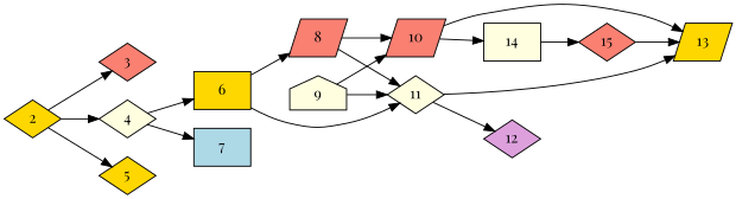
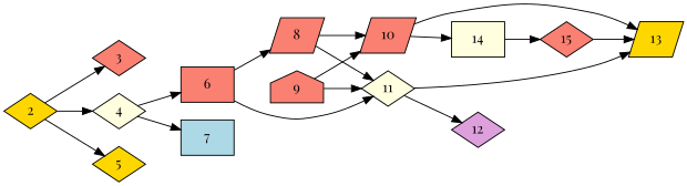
  digraph {
    fontname="Playfair Display"
    rankdir=LR
    node [alpha=0.17 fillcolor=salmon fontname="Playfair Display" shape=diamond style=filled]
    edge [fontname="Playfair Display"]
    2 [alpha=0.01 expect_size=5614592 fillcolor=gold]
    3 [alpha=0.14 expect_size=11510784]
    4 [alpha=0.06 expect_size=12701696 fillcolor=lightyellow]
    5 [alpha=0.12 expect_size=50188288 fillcolor=gold]
-   6 [alpha=0.19 expect_size=9681920 fillcolor=gold shape=box]
+   6 [alpha=0.19 expect_size=9681920 shape=box]
    7 [expect_size=51349504 fillcolor=lightblue shape=box]
    8 [alpha=0.04 expect_size=12580864 shape=parallelogram]
    11 [alpha=0.15 expect_size=18579456 fillcolor=lightyellow]
    10 [alpha=0.07 expect_size=47932416 shape=parallelogram]
-   9 [alpha=0.12 expect_size=34084864 fillcolor=lightyellow shape=house]
+   9 [alpha=0.12 expect_size=34084864 shape=house]
    13 [alpha=0.09 expect_size=8417280 fillcolor=gold shape=parallelogram]
    14 [expect_size=40995840 fillcolor=lightyellow shape=box]
    12 [alpha=0.08 expect_size=5336064 fillcolor=plum]
    15 [expect_size=7350272]
    2 -> 3
    2 -> 4
    2 -> 5
    4 -> 6
    4 -> 7
    6 -> 8
    6 -> 11
    8 -> 11
    8 -> 10
    11 -> 13
    11 -> 12
    10 -> 13
    10 -> 14
    9 -> 11
    9 -> 10
    14 -> 15
    15 -> 13
  }
